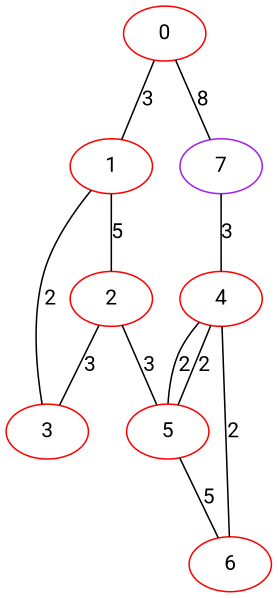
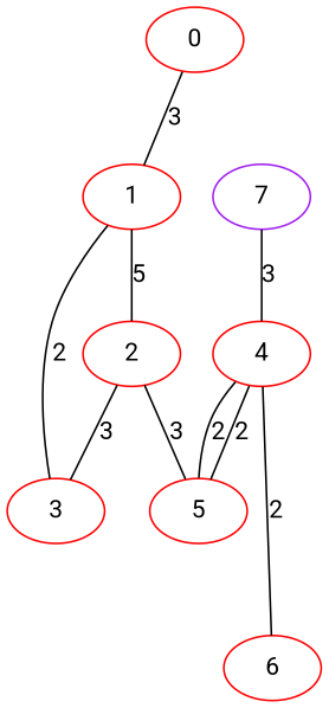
  graph {
    fontname=Roboto
    node [color=red fontname=Roboto weight=1]
    edge [fontname=Roboto]
    0
    1
    7 [color=purple weight=4]
    2
    3
    4
    5
    6
    0 -- 1 [label=3]
-   0 -- 7 [label=8]
    1 -- 2 [label=5]
    1 -- 3 [label=2]
    7 -- 4 [label=3]
    2 -- 3 [label=3]
    2 -- 5 [label=3]
    4 -- 5 [label=2]
    4 -- 5 [label=2]
    4 -- 6 [label=2]
-   5 -- 6 [label=5]
  }
